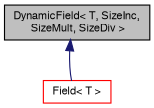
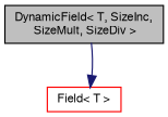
  digraph {
    node [fontname=FreeSans fontsize=10 shape=record]
    n1 [color=black fillcolor=grey75 fontcolor=black height=0.2 label="DynamicField\< T, SizeInc,\l SizeMult, SizeDiv \>" style=filled width=0.4]
    n2 [color=red height=0.2 label="Field\< T \>" width=0.4]
-   n1 -> n2 [color=midnightblue dir=back fontname=FreeSans fontsize=10 labelfontname=FreeSans labelfontsize=10 style=solid]
+   n2 -> n1 [color=midnightblue dir=back fontname=FreeSans fontsize=10 labelfontname=FreeSans labelfontsize=10 style=solid]
  }
